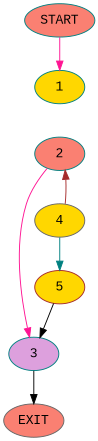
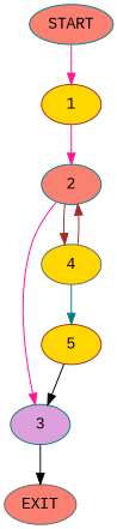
  digraph {
    fontname="Liberation Mono"
    node [color=teal fillcolor=salmon fontname="Liberation Mono" style=filled]
    edge [color=deeppink fontname="Liberation Mono"]
    n1 [label=START]
-   1 [fillcolor=gold]
+   1 [color=brown fillcolor=gold]
    2
    n4 [color=gray40 label=EXIT]
    3 [fillcolor=plum]
    4 [color=gray40 fillcolor=gold]
    5 [color=brown fillcolor=gold]
    n1 -> 1
+   1 -> 2
    2 -> 3
+   2 -> 4 [color=brown]
    3 -> n4 [color=black]
    4 -> 2 [color=brown]
    4 -> 5 [color=teal]
    5 -> 3 [color=black]
  }
